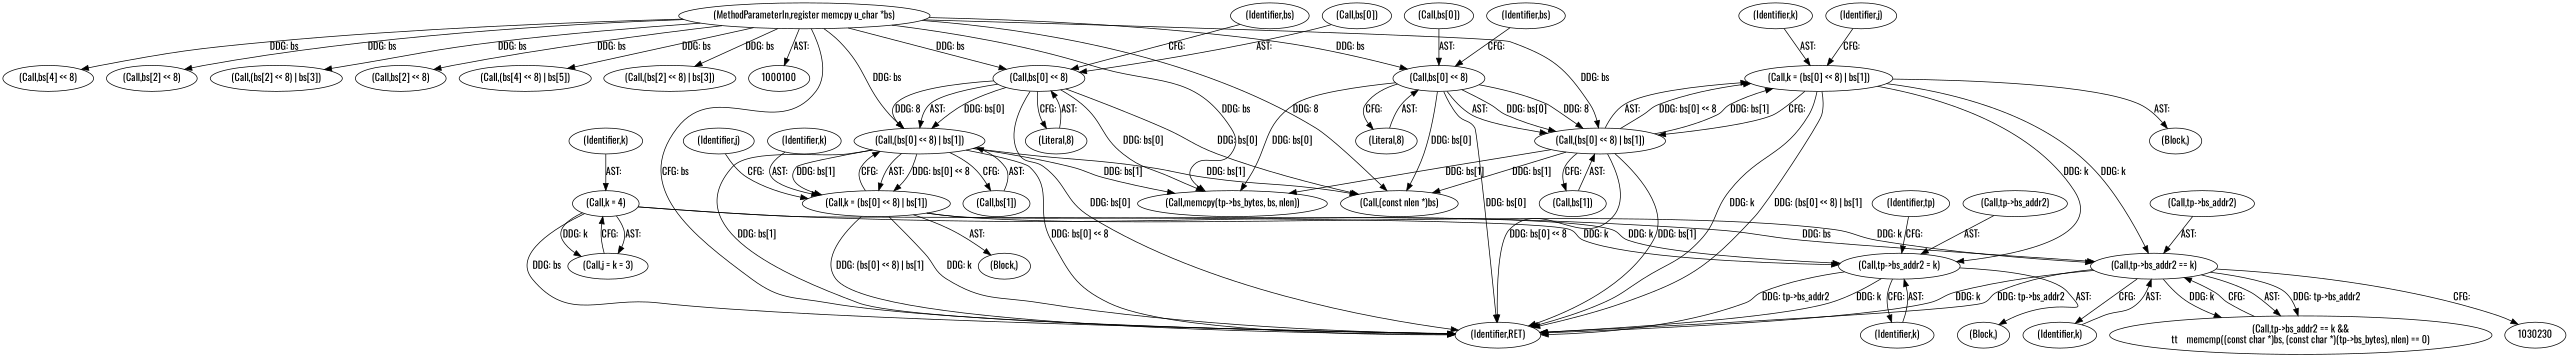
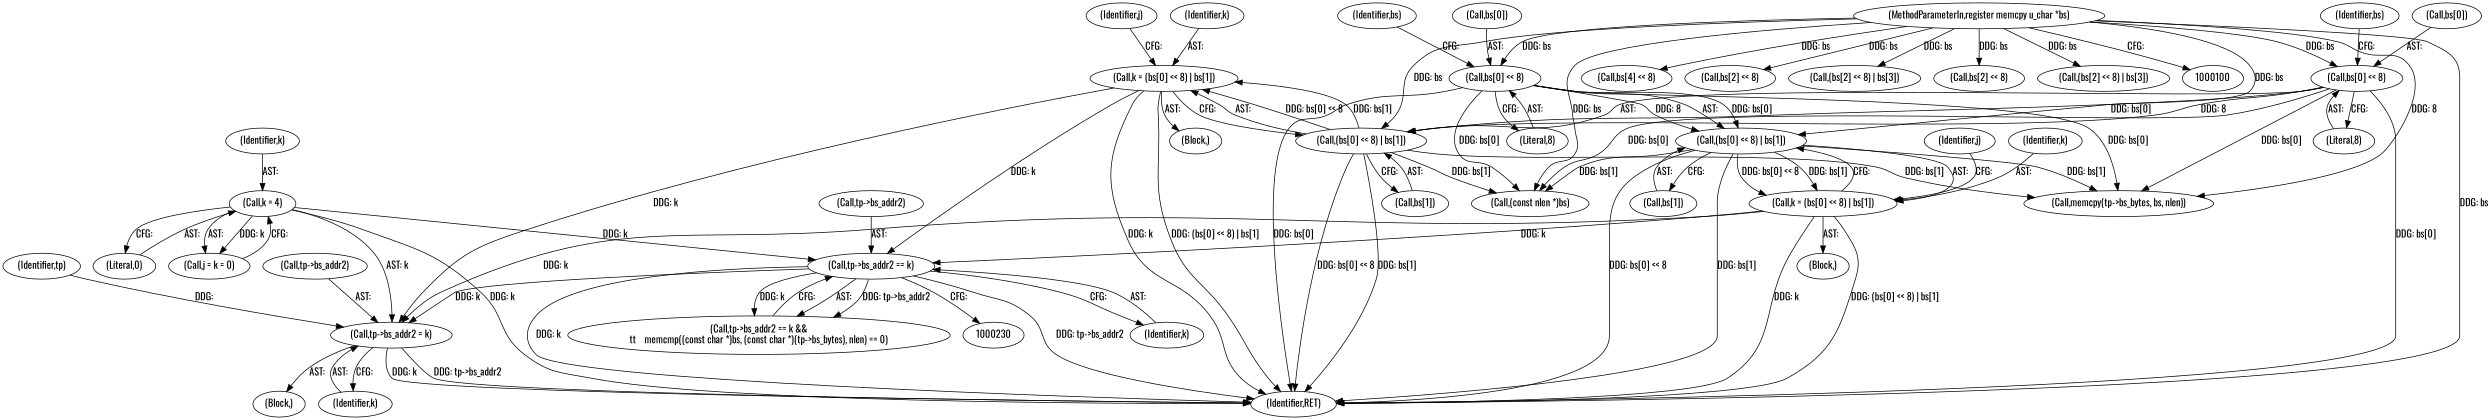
  digraph {
    fontname=Oswald
    node [fontname=Oswald]
    edge [fontname=Oswald]
    n1 [label="(Call,tp->bs_addr2 = k)"]
    n2 [label="(Block,)"]
    n3 [label="(Identifier,RET)"]
    n4 [label="(Identifier,k)"]
    n5 [label="(Call,tp->bs_addr2 == k)"]
    n6 [label="(Identifier,k)"]
    n7 [label="(Call,tp->bs_addr2 == k &&\n\t\t    memcmp((const char *)bs, (const char *)(tp->bs_bytes), nlen) == 0)"]
-   1000230 [label=1030230]
+   1000230
    n9 [label="(Call,k = 4)"]
-   n11 [label="(Call,j = k = 3)"]
+   n10 [label="(Literal,0)"]
+   n11 [label="(Call,j = k = 0)"]
    n12 [label="(Call,k = (bs[0] << 8) | bs[1])"]
    n13 [label="(Call,(bs[0] << 8) | bs[1])"]
    n14 [label="(Block,)"]
    n15 [label="(Call,memcpy(tp->bs_bytes, bs, nlen))"]
    n16 [label="(Call,bs[1])"]
    n17 [label="(Call,(const nlen *)bs)"]
    n18 [label="(Call,bs[0] << 8)"]
    n19 [label="(Literal,8)"]
    n20 [label="(MethodParameterIn,register memcpy u_char *bs)"]
    n21 [label="(Call,(bs[0] << 8) | bs[1])"]
    n22 [label="(Call,bs[0] << 8)"]
    n23 [label="(Call,bs[4] << 8)"]
    n24 [label="(Call,bs[2] << 8)"]
    n25 [label="(Call,(bs[2] << 8) | bs[3])"]
    n26 [label="(Call,bs[2] << 8)"]
-   n27 [label="(Call,(bs[4] << 8) | bs[5])"]
    n28 [label="(Call,(bs[2] << 8) | bs[3])"]
    1000100
    n30 [label="(Call,k = (bs[0] << 8) | bs[1])"]
    n31 [label="(Call,bs[1])"]
    n32 [label="(Literal,8)"]
    n33 [label="(Block,)"]
    n34 [label="(Call,bs[0])"]
    n35 [label="(Identifier,tp)"]
    n36 [label="(Identifier,j)"]
    n37 [label="(Identifier,bs)"]
    n38 [label="(Call,tp->bs_addr2)"]
    n39 [label="(Call,bs[0])"]
    n40 [label="(Identifier,k)"]
    n41 [label="(Identifier,j)"]
    n42 [label="(Identifier,bs)"]
    n43 [label="(Identifier,k)"]
    n44 [label="(Call,tp->bs_addr2)"]
    n45 [label="(Identifier,k)"]
    n1 -> n2 [label="AST: "]
    n1 -> n3 [label="DDG: tp->bs_addr2"]
    n1 -> n3 [label="DDG: k"]
    n1 -> n4 [label="CFG: "]
    n4 -> n1 [label="AST: "]
+   n5 -> n1 [label="DDG: k"]
    n5 -> n3 [label="DDG: tp->bs_addr2"]
    n5 -> n3 [label="DDG: k"]
    n5 -> n6 [label="CFG: "]
    n5 -> n7 [label="AST: "]
    n5 -> n7 [label="DDG: tp->bs_addr2"]
    n5 -> n7 [label="DDG: k"]
    n5 -> 1000230 [label="CFG: "]
    n6 -> n5 [label="AST: "]
    n7 -> n5 [label="CFG: "]
-   n9 -> n1 [label="DDG: k"]
-   n9 -> n3 [label="DDG: bs"]
-   n9 -> n5 [label="DDG: bs"]
+   n9 -> n1 [label="AST: k"]
+   n9 -> n3 [label="DDG: k"]
+   n9 -> n5 [label="DDG: k"]
+   n9 -> n10 [label="CFG: "]
    n9 -> n11 [label="AST: "]
    n9 -> n11 [label="DDG: k"]
+   n10 -> n9 [label="AST: "]
    n11 -> n9 [label="CFG: "]
    n12 -> n1 [label="DDG: k"]
    n12 -> n3 [label="DDG: k"]
    n12 -> n3 [label="DDG: (bs[0] << 8) | bs[1]"]
    n12 -> n5 [label="DDG: k"]
    n12 -> n13 [label="CFG: "]
    n12 -> n14 [label="AST: "]
    n13 -> n3 [label="DDG: bs[0] << 8"]
    n13 -> n3 [label="DDG: bs[1]"]
    n13 -> n12 [label="AST: "]
    n13 -> n12 [label="DDG: bs[0] << 8"]
    n13 -> n12 [label="DDG: bs[1]"]
    n13 -> n15 [label="DDG: bs[1]"]
    n13 -> n16 [label="CFG: "]
    n13 -> n17 [label="DDG: bs[1]"]
    n16 -> n13 [label="AST: "]
    n18 -> n3 [label="DDG: bs[0]"]
    n18 -> n13 [label="AST: "]
    n18 -> n13 [label="DDG: bs[0]"]
    n18 -> n13 [label="DDG: 8"]
    n18 -> n15 [label="DDG: bs[0]"]
    n18 -> n17 [label="DDG: bs[0]"]
    n18 -> n19 [label="CFG: "]
    n19 -> n18 [label="AST: "]
-   n20 -> n3 [label="CFG: bs"]
+   n20 -> n3 [label="DDG: bs"]
    n20 -> n13 [label="DDG: bs"]
-   n20 -> n15 [label="DDG: bs"]
-   n20 -> n17 [label="DDG: 8"]
+   n20 -> n15 [label="DDG: 8"]
+   n20 -> n17 [label="DDG: bs"]
    n20 -> n18 [label="DDG: bs"]
    n20 -> n21 [label="DDG: bs"]
    n20 -> n22 [label="DDG: bs"]
    n20 -> n23 [label="DDG: bs"]
    n20 -> n24 [label="DDG: bs"]
    n20 -> n25 [label="DDG: bs"]
    n20 -> n26 [label="DDG: bs"]
-   n20 -> n27 [label="DDG: bs"]
    n20 -> n28 [label="DDG: bs"]
-   n20 -> 1000100 [label="AST: "]
+   n20 -> 1000100 [label="CFG: "]
    n21 -> n3 [label="DDG: bs[0] << 8"]
    n21 -> n3 [label="DDG: bs[1]"]
    n21 -> n15 [label="DDG: bs[1]"]
    n21 -> n17 [label="DDG: bs[1]"]
    n21 -> n30 [label="AST: "]
    n21 -> n30 [label="DDG: bs[0] << 8"]
    n21 -> n30 [label="DDG: bs[1]"]
    n21 -> n31 [label="CFG: "]
    n22 -> n3 [label="DDG: bs[0]"]
    n22 -> n15 [label="DDG: bs[0]"]
    n22 -> n17 [label="DDG: bs[0]"]
    n22 -> n21 [label="AST: "]
    n22 -> n21 [label="DDG: bs[0]"]
    n22 -> n21 [label="DDG: 8"]
    n22 -> n32 [label="CFG: "]
    n30 -> n1 [label="DDG: k"]
    n30 -> n3 [label="DDG: (bs[0] << 8) | bs[1]"]
    n30 -> n3 [label="DDG: k"]
    n30 -> n5 [label="DDG: k"]
    n30 -> n21 [label="CFG: "]
    n30 -> n33 [label="AST: "]
    n31 -> n21 [label="AST: "]
    n32 -> n22 [label="AST: "]
    n34 -> n18 [label="AST: "]
-   n35 -> n1 [label="CFG: "]
+   n35 -> n1 [label="DDG: "]
    n36 -> n30 [label="CFG: "]
    n37 -> n22 [label="CFG: "]
    n38 -> n1 [label="AST: "]
    n39 -> n22 [label="AST: "]
    n40 -> n12 [label="AST: "]
    n41 -> n12 [label="CFG: "]
    n42 -> n18 [label="CFG: "]
    n43 -> n9 [label="AST: "]
    n44 -> n5 [label="AST: "]
    n45 -> n30 [label="AST: "]
  }
